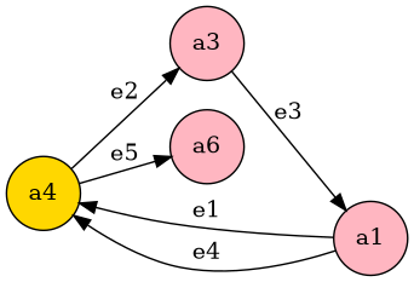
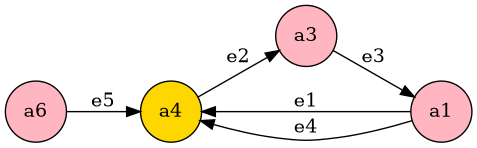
  digraph {
    rankdir=LR
    node [fillcolor=lightpink shape=circle style=filled]
    n1 [fillcolor=gold label=a4]
    a1
    a3
    a6
    n1 -> a3 [label=e2]
-   n1 -> a6 [label=e5]
+   a6 -> n1 [label=e5]
    a1 -> n1 [label=e1]
    a1 -> n1 [label=e4]
    a3 -> a1 [label=e3]
  }
